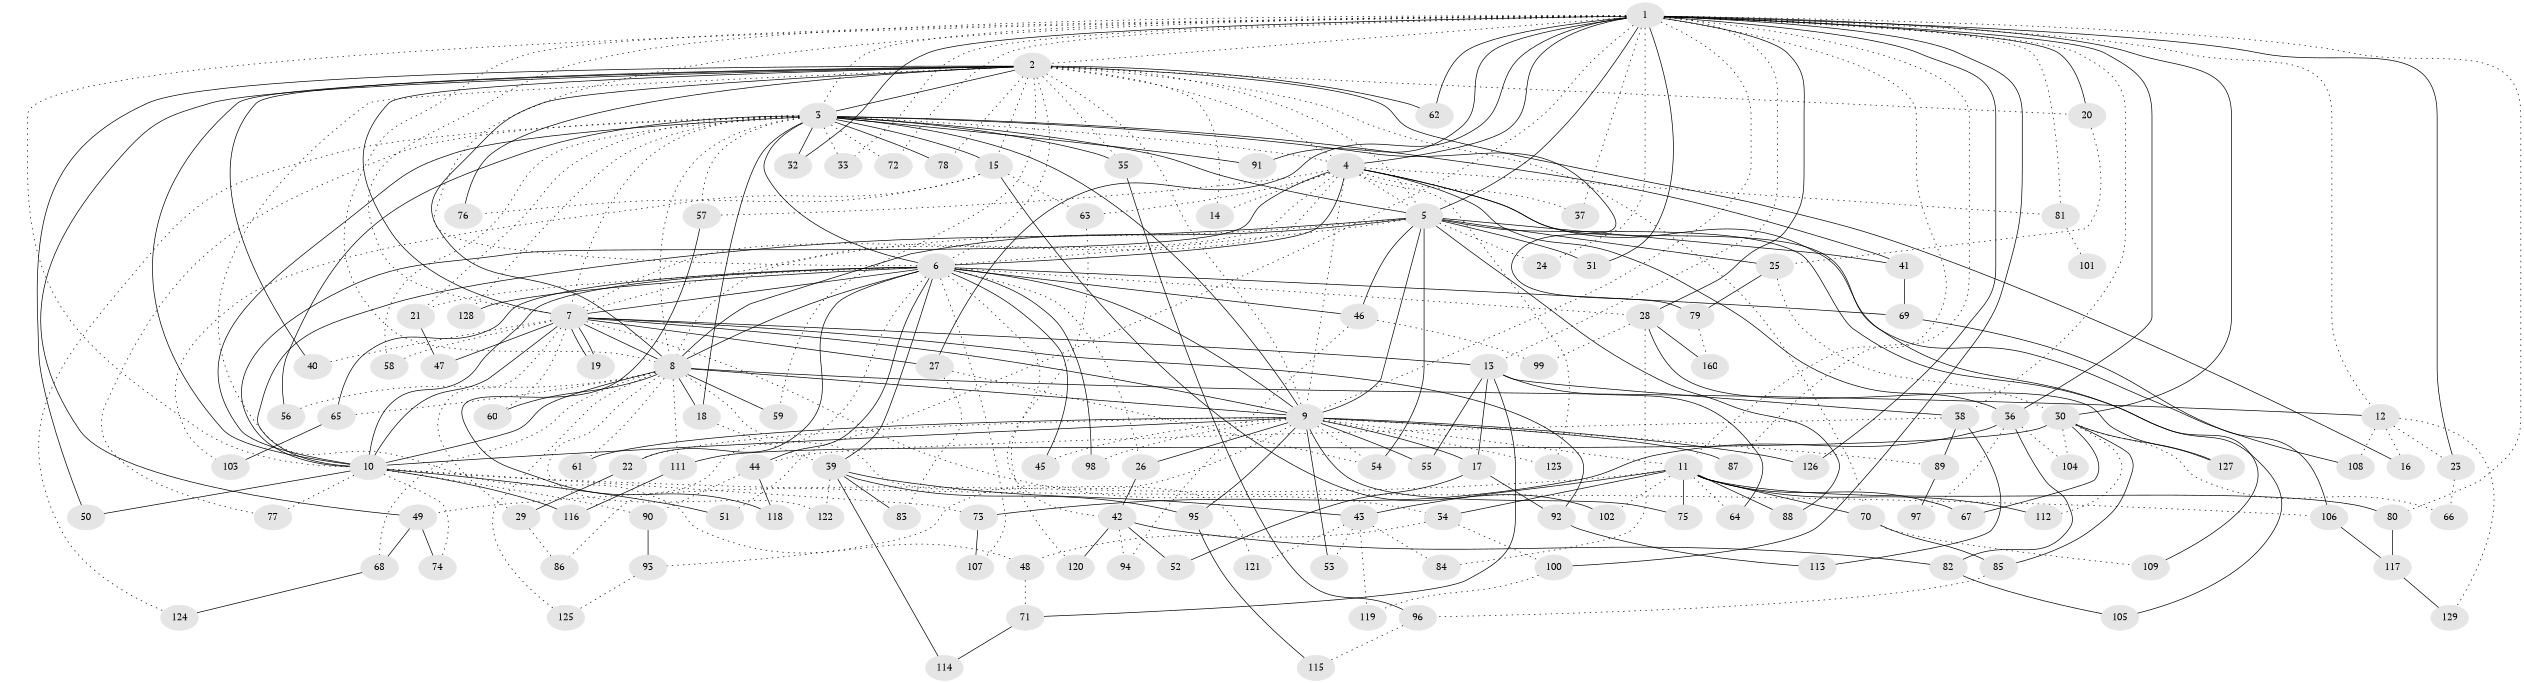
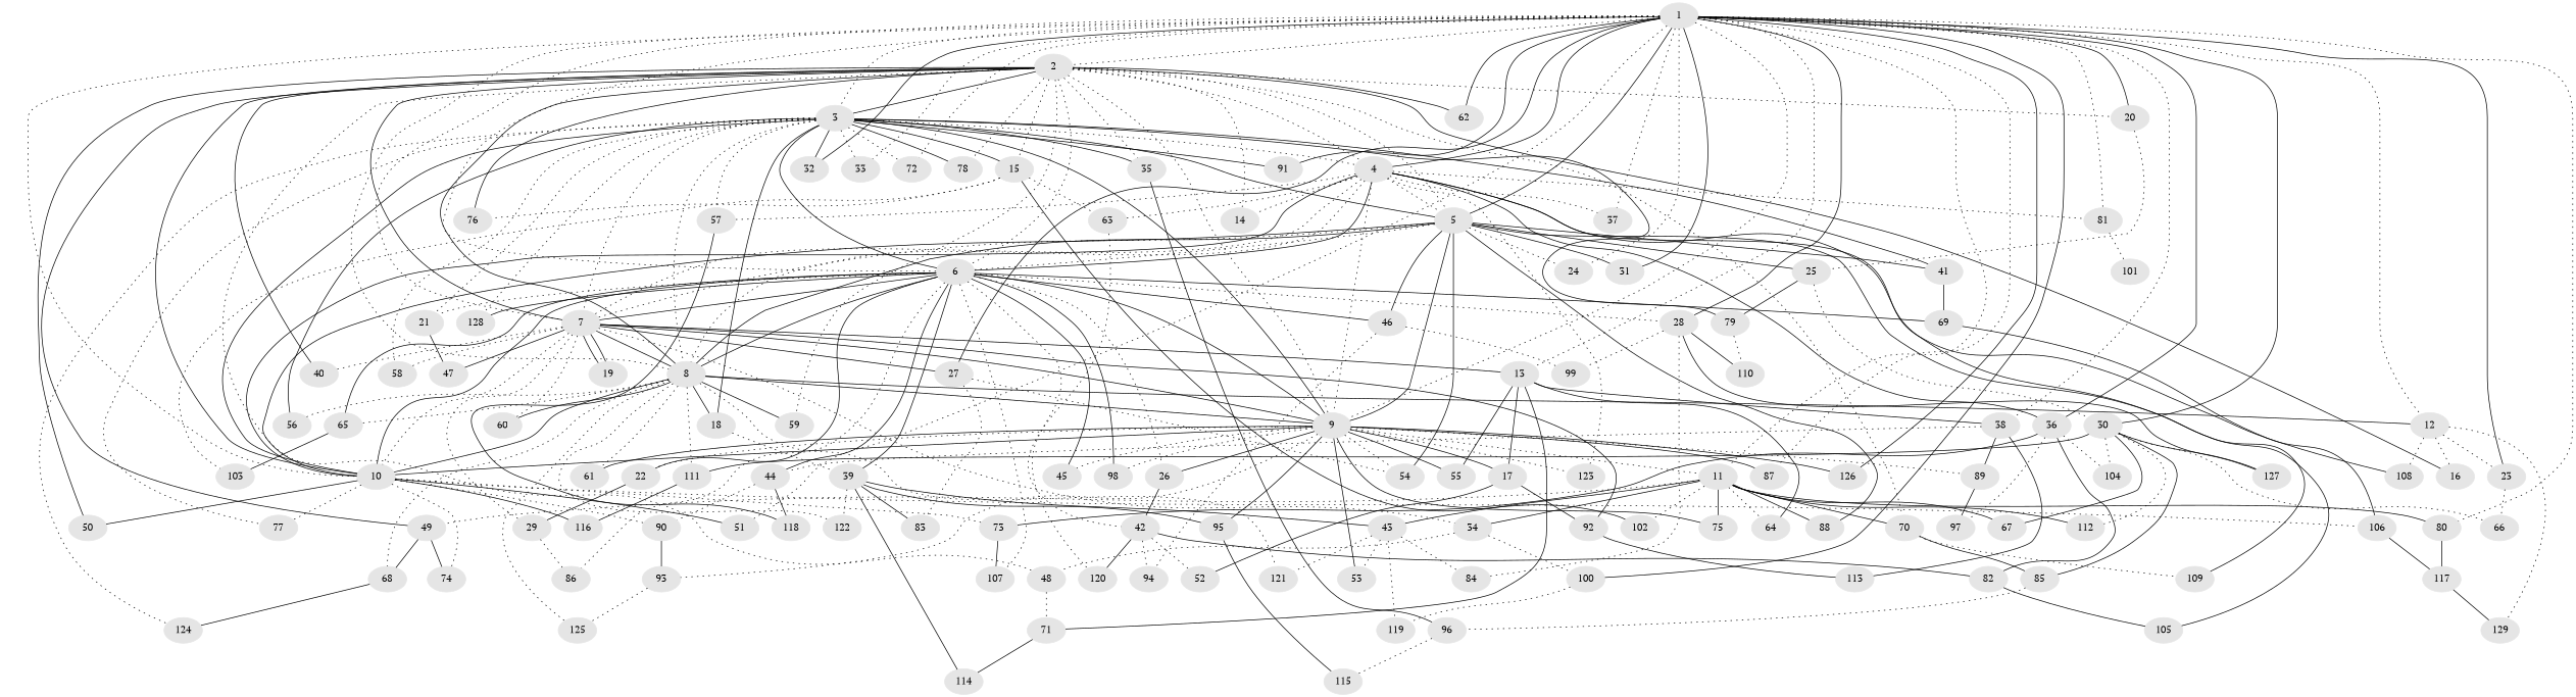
  graph {
    fontname="PT Serif"
    node [color=gray90 fontname="PT Serif" style=filled]
    edge [fontname="PT Serif" style=solid]
    1
    2
    3
    4
    5
    6
    7
    8
    9
    10
    11
    12
    13
    20
    23
    24
    27
    28
    30
    31
    32
    33
    36
    37
    38
    51
    62
    72
    80
    81
    87
    91
    100
    126
    14
    15
    16
    35
    40
    48
    49
    50
    59
    70
    76
    78
    18
    21
    41
    56
    57
    58
    77
    79
    124
    128
    63
    108
    109
    123
    25
    46
    54
    88
    105
    22
    26
    39
    42
    44
    45
    65
    69
    86
    98
    107
    19
    29
    34
    47
    60
    92
    61
    68
    111
    121
    122
    125
    17
    53
    55
    75
    89
    93
    95
    73
    74
    90
    106
    116
    43
    64
    67
    102
    112
    129
    71
    66
    83
    84
    99
-   110 [label=160]
+   110
    127
    85
    104
    82
    97
    113
    117
    101
    119
    103
    96
    118
    120
    94
    114
    52
    115
    1 -- 2 [style=dotted]
    1 -- 3 [style=dotted]
    1 -- 4
    1 -- 5
    1 -- 6 [style=dotted]
    1 -- 7 [style=dotted]
    1 -- 8 [style=dotted]
    1 -- 9 [style=dotted]
    1 -- 10 [style=dotted]
    1 -- 11 [style=dotted]
    1 -- 12 [style=dotted]
    1 -- 13 [style=dotted]
    1 -- 20
    1 -- 23
    1 -- 24 [style=dotted]
    1 -- 27
    1 -- 28
    1 -- 30
    1 -- 31
    1 -- 32
    1 -- 33 [style=dotted]
    1 -- 36
    1 -- 37 [style=dotted]
    1 -- 38 [style=dotted]
    1 -- 51 [style=dotted]
    1 -- 62
    1 -- 72 [style=dotted]
    1 -- 80 [style=dotted]
    1 -- 81 [style=dotted]
    1 -- 87 [style=dotted]
    1 -- 91
    1 -- 100
    1 -- 126
    2 -- 3
    2 -- 4 [style=dotted]
    2 -- 5 [style=dotted]
    2 -- 6 [style=dotted]
    2 -- 7
    2 -- 8
    2 -- 9 [style=dotted]
    2 -- 10
    2 -- 20 [style=dotted]
    2 -- 62
    2 -- 14 [style=dotted]
    2 -- 15 [style=dotted]
    2 -- 16
    2 -- 35 [style=dotted]
    2 -- 40
    2 -- 48 [style=dotted]
    2 -- 49
    2 -- 50
    2 -- 59 [style=dotted]
    2 -- 70 [style=dotted]
    2 -- 76
    2 -- 78 [style=dotted]
    3 -- 4 [style=dotted]
    3 -- 5
    3 -- 6
    3 -- 7 [style=dotted]
    3 -- 8 [style=dotted]
    3 -- 9
    3 -- 10
    3 -- 32
    3 -- 33 [style=dotted]
    3 -- 72 [style=dotted]
    3 -- 91
    3 -- 15
    3 -- 35
    3 -- 78
    3 -- 18
    3 -- 21 [style=dotted]
    3 -- 41
    3 -- 56
    3 -- 57 [style=dotted]
    3 -- 58 [style=dotted]
    3 -- 77 [style=dotted]
    3 -- 79
    3 -- 124 [style=dotted]
    3 -- 128 [style=dotted]
    4 -- 5 [style=dotted]
    4 -- 6
    4 -- 7 [style=dotted]
    4 -- 8 [style=dotted]
    4 -- 9 [style=dotted]
    4 -- 10
    4 -- 36
    4 -- 37 [style=dotted]
    4 -- 81 [style=dotted]
    4 -- 14 [style=dotted]
    4 -- 57 [style=dotted]
    4 -- 63 [style=dotted]
    4 -- 108
    4 -- 109
    4 -- 123 [style=dotted]
    5 -- 6 [style=dotted]
    5 -- 7 [style=dotted]
    5 -- 8
    5 -- 9
    5 -- 10
    5 -- 24 [style=dotted]
    5 -- 31
    5 -- 41
    5 -- 25
    5 -- 46
    5 -- 54
    5 -- 88
    5 -- 105
    6 -- 7
    6 -- 8
    6 -- 9
    6 -- 10
    6 -- 28 [style=dotted]
    6 -- 21 [style=dotted]
    6 -- 128
    6 -- 46
    6 -- 22
    6 -- 26 [style=dotted]
    6 -- 39
    6 -- 42 [style=dotted]
    6 -- 44
    6 -- 45
    6 -- 65
    6 -- 69
    6 -- 86 [style=dotted]
    6 -- 98
    6 -- 107 [style=dotted]
    7 -- 8
    7 -- 9
-   7 -- 10
+   7 -- 10 [style=dotted]
    7 -- 13
    7 -- 27
    7 -- 40 [style=dotted]
    7 -- 58 [style=dotted]
    7 -- 19
    7 -- 19
    7 -- 29 [style=dotted]
    7 -- 34 [style=dotted]
    7 -- 47
    7 -- 60 [style=dotted]
    7 -- 92
    8 -- 9
    8 -- 10
    8 -- 12
    8 -- 59
    8 -- 18
    8 -- 56 [style=dotted]
    8 -- 65 [style=dotted]
    8 -- 60
    8 -- 61 [style=dotted]
    8 -- 68 [style=dotted]
    8 -- 111 [style=dotted]
    8 -- 121 [style=dotted]
    8 -- 122 [style=dotted]
    8 -- 125 [style=dotted]
    9 -- 10
    9 -- 11 [style=dotted]
    9 -- 87
    9 -- 126
    9 -- 123 [style=dotted]
    9 -- 54 [style=dotted]
    9 -- 22 [style=dotted]
    9 -- 26
    9 -- 45 [style=dotted]
    9 -- 98 [style=dotted]
    9 -- 61
    9 -- 17
    9 -- 53
    9 -- 55
    9 -- 75
    9 -- 89 [style=dotted]
    9 -- 93 [style=dotted]
    9 -- 95
    10 -- 51
    10 -- 50
    10 -- 77 [style=dotted]
    10 -- 73 [style=dotted]
    10 -- 74 [style=dotted]
    10 -- 90 [style=dotted]
    10 -- 106 [style=dotted]
    10 -- 116
    11 -- 80
    11 -- 49 [style=dotted]
    11 -- 70
    11 -- 88
    11 -- 34
    11 -- 75
    11 -- 43
    11 -- 64 [style=dotted]
    11 -- 67
    11 -- 102 [style=dotted]
    11 -- 112
    12 -- 23 [style=dotted]
    12 -- 16 [style=dotted]
    12 -- 108 [style=dotted]
    12 -- 129 [style=dotted]
    13 -- 38
    13 -- 17
    13 -- 55
    13 -- 64
    13 -- 71
    20 -- 25 [style=dotted]
    23 -- 66 [style=dotted]
    27 -- 54 [style=dotted]
    27 -- 83 [style=dotted]
    28 -- 84 [style=dotted]
    28 -- 99 [style=dotted]
    28 -- 110
    28 -- 127
    30 -- 111
    30 -- 67
    30 -- 112 [style=dotted]
    30 -- 66 [style=dotted]
    30 -- 127
    30 -- 85
    30 -- 104 [style=dotted]
    36 -- 73
    36 -- 104 [style=dotted]
    36 -- 82
    36 -- 97 [style=dotted]
    38 -- 44 [style=dotted]
    38 -- 89
    38 -- 113
    80 -- 117
    81 -- 101 [style=dotted]
    100 -- 119 [style=dotted]
    15 -- 76 [style=dotted]
    15 -- 63 [style=dotted]
    15 -- 102
    15 -- 103 [style=dotted]
    35 -- 96
    48 -- 71 [style=dotted]
    49 -- 68
    49 -- 74
    70 -- 109 [style=dotted]
    70 -- 85
    18 -- 39 [style=dotted]
    21 -- 47
    41 -- 69
    57 -- 118
    79 -- 110 [style=dotted]
    63 -- 120 [style=dotted]
    25 -- 30 [style=dotted]
    25 -- 79
    46 -- 99 [style=dotted]
    46 -- 94 [style=dotted]
    22 -- 29
    26 -- 42
    39 -- 122 [style=dotted]
    39 -- 95
    39 -- 43
    39 -- 83
    39 -- 114
    42 -- 82
    42 -- 120
    42 -- 94 [style=dotted]
-   42 -- 52
+   42 -- 52 [style=dotted]
    44 -- 90 [style=dotted]
    44 -- 118
    65 -- 103
    69 -- 106
    29 -- 86 [style=dotted]
    34 -- 100 [style=dotted]
    34 -- 48 [style=dotted]
    92 -- 113
    68 -- 124
    111 -- 116
    17 -- 92
    17 -- 52
    89 -- 97
    93 -- 125 [style=dotted]
    95 -- 115
    73 -- 107
    90 -- 93
    106 -- 117
    43 -- 121 [style=dotted]
    43 -- 53 [style=dotted]
    43 -- 84 [style=dotted]
    43 -- 119 [style=dotted]
    71 -- 114
    85 -- 96 [style=dotted]
    82 -- 105
    117 -- 129
    96 -- 115 [style=dotted]
  }
